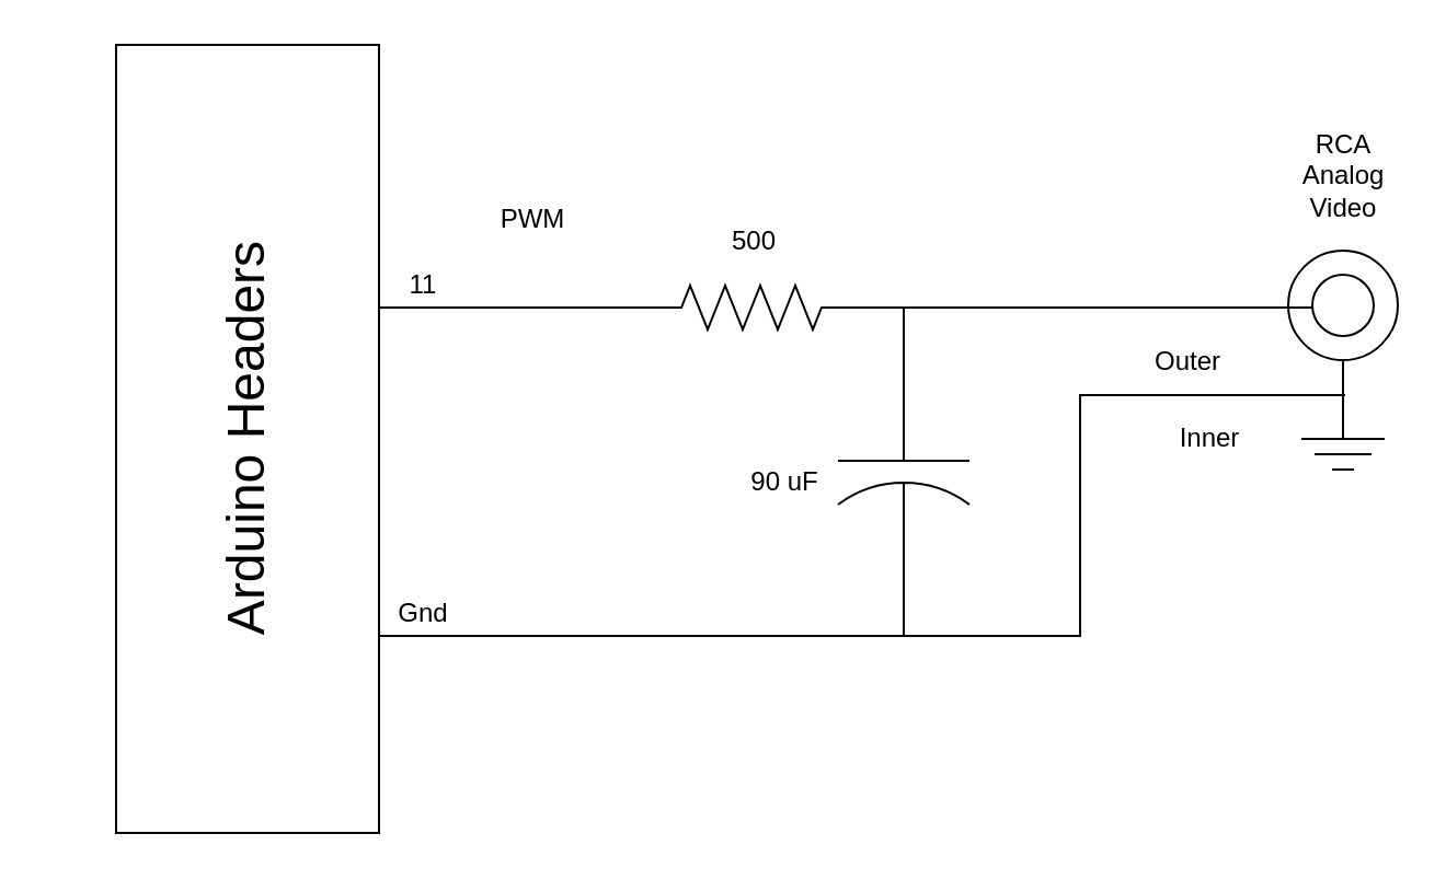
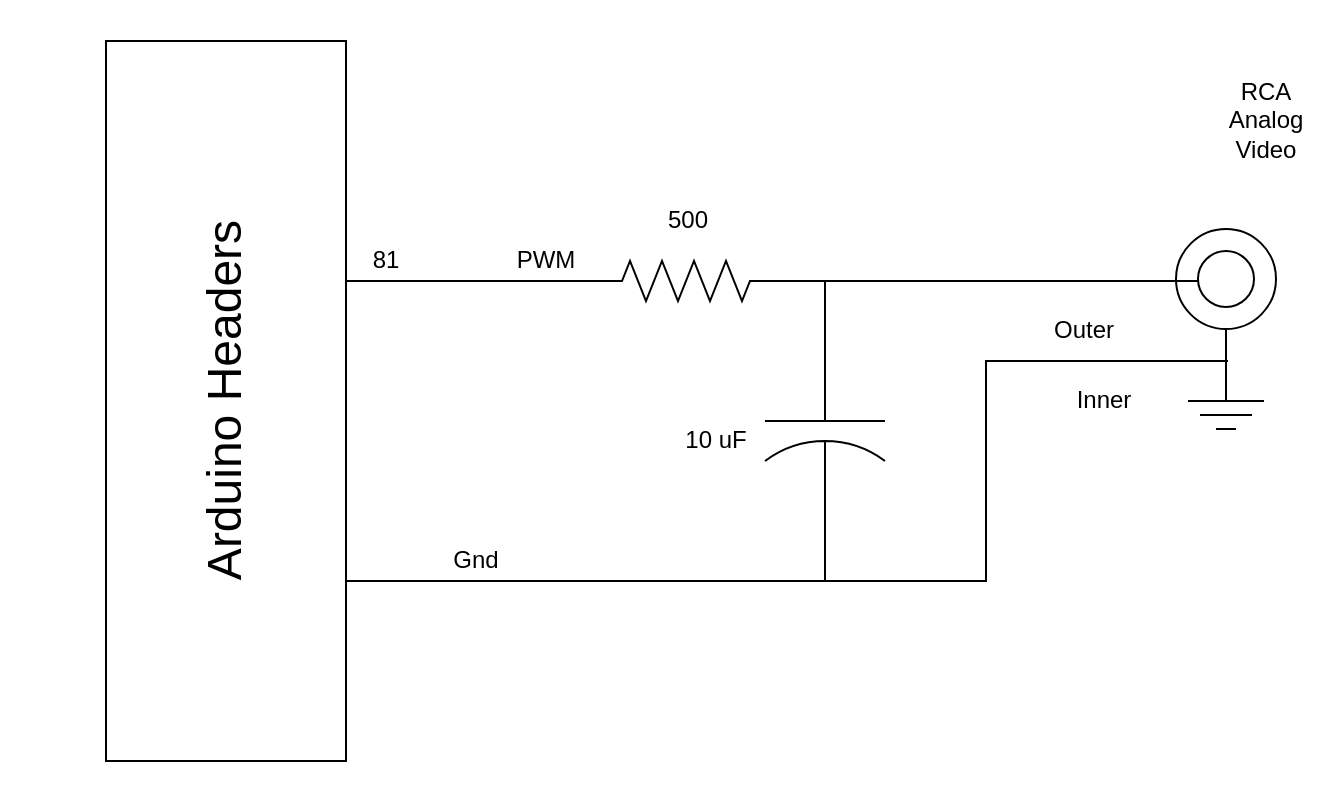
  <mxCell id="0" />
  <mxCell id="1" parent="0" />
  <mxCell id="2" value="" style="rounded=0;whiteSpace=wrap;html=1;" parent="1" vertex="1"><mxGeometry x="52.5" y="20" width="120" height="360" as="geometry" /></mxCell>
  <mxCell id="3" value="&lt;font style=&quot;font-size: 24px&quot;&gt;Arduino Headers&lt;/font&gt;" style="text;html=1;strokeColor=none;fillColor=none;align=center;verticalAlign=middle;whiteSpace=wrap;rounded=0;rotation=-90;" parent="1" vertex="1"><mxGeometry x="20" y="190" width="185" height="20" as="geometry" /></mxCell>
- <mxCell id="4" value="PWM" style="text;html=1;strokeColor=none;fillColor=none;align=center;verticalAlign=middle;whiteSpace=wrap;rounded=0;" parent="1" vertex="1"><mxGeometry x="222.5" y="90" width="40" height="20" as="geometry" /></mxCell>
- <mxCell id="5" value="11" style="text;html=1;strokeColor=none;fillColor=none;align=center;verticalAlign=middle;whiteSpace=wrap;rounded=0;" parent="1" vertex="1"><mxGeometry x="172.5" y="120" width="40" height="20" as="geometry" /></mxCell>
+ <mxCell id="4" value="PWM" style="text;html=1;strokeColor=none;fillColor=none;align=center;verticalAlign=middle;whiteSpace=wrap;rounded=0;" parent="1" vertex="1"><mxGeometry x="252.5" y="120" width="40" height="20" as="geometry" /></mxCell>
+ <mxCell id="5" value="81" style="text;html=1;strokeColor=none;fillColor=none;align=center;verticalAlign=middle;whiteSpace=wrap;rounded=0;" parent="1" vertex="1"><mxGeometry x="172.5" y="120" width="40" height="20" as="geometry" /></mxCell>
  <mxCell id="6" value="" style="pointerEvents=1;verticalLabelPosition=bottom;shadow=0;dashed=0;align=center;html=1;verticalAlign=top;shape=mxgraph.electrical.resistors.resistor_2;" parent="1" vertex="1"><mxGeometry x="292.5" y="130" width="100" height="20" as="geometry" /></mxCell>
  <mxCell id="7" value="" style="pointerEvents=1;verticalLabelPosition=bottom;shadow=0;dashed=0;align=center;html=1;verticalAlign=top;shape=mxgraph.electrical.miscellaneous.shielded_jack_plug" parent="1" vertex="1"><mxGeometry x="587.5" y="114" width="50" height="100" as="geometry" /></mxCell>
  <mxCell id="8" style="edgeStyle=orthogonalEdgeStyle;rounded=0;orthogonalLoop=1;jettySize=auto;html=1;exitX=1;exitY=0.25;exitDx=0;exitDy=0;entryX=0;entryY=0.5;entryDx=0;entryDy=0;entryPerimeter=0;endArrow=none;endFill=0;" parent="1" source="2" target="6" edge="1"><mxGeometry relative="1" as="geometry"><Array as="points"><mxPoint x="172.5" y="140" /></Array></mxGeometry></mxCell>
  <mxCell id="9" style="edgeStyle=orthogonalEdgeStyle;rounded=0;orthogonalLoop=1;jettySize=auto;html=1;exitX=1;exitY=0.5;exitDx=0;exitDy=0;exitPerimeter=0;entryX=0.22;entryY=0.26;entryDx=0;entryDy=0;entryPerimeter=0;endArrow=none;endFill=0;" parent="1" source="6" target="7" edge="1"><mxGeometry relative="1" as="geometry" /></mxCell>
  <mxCell id="10" style="edgeStyle=orthogonalEdgeStyle;rounded=0;orthogonalLoop=1;jettySize=auto;html=1;exitX=1;exitY=0.75;exitDx=0;exitDy=0;entryX=0.52;entryY=0.66;entryDx=0;entryDy=0;entryPerimeter=0;endArrow=none;endFill=0;" parent="1" source="2" target="7" edge="1"><mxGeometry relative="1" as="geometry"><Array as="points"><mxPoint x="492.5" y="290" /><mxPoint x="492.5" y="180" /></Array></mxGeometry></mxCell>
- <mxCell id="11" value="Gnd" style="text;html=1;strokeColor=none;fillColor=none;align=center;verticalAlign=middle;whiteSpace=wrap;rounded=0;" parent="1" vertex="1"><mxGeometry x="172.5" y="270" width="40" height="20" as="geometry" /></mxCell>
+ <mxCell id="11" value="Gnd" style="text;html=1;strokeColor=none;fillColor=none;align=center;verticalAlign=middle;whiteSpace=wrap;rounded=0;" parent="1" vertex="1"><mxGeometry x="217.5" y="270" width="40" height="20" as="geometry" /></mxCell>
  <mxCell id="12" value="500" style="text;html=1;strokeColor=none;fillColor=none;align=center;verticalAlign=middle;whiteSpace=wrap;rounded=0;" parent="1" vertex="1"><mxGeometry x="323.5" y="100" width="40" height="20" as="geometry" /></mxCell>
- <mxCell id="13" value="RCA Analog&lt;div&gt;Video&lt;/div&gt;" style="text;html=1;strokeColor=none;fillColor=none;align=center;verticalAlign=middle;whiteSpace=wrap;rounded=0;" parent="1" vertex="1"><mxGeometry x="592.5" y="70" width="40" height="20" as="geometry" /></mxCell>
+ <mxCell id="13" value="RCA Analog&lt;div&gt;Video&lt;/div&gt;" style="text;html=1;strokeColor=none;fillColor=none;align=center;verticalAlign=middle;whiteSpace=wrap;rounded=0;" parent="1" vertex="1"><mxGeometry x="612.5" y="50" width="40" height="20" as="geometry" /></mxCell>
  <mxCell id="14" value="Inner" style="text;html=1;strokeColor=none;fillColor=none;align=center;verticalAlign=middle;whiteSpace=wrap;rounded=0;" parent="1" vertex="1"><mxGeometry x="532" y="190" width="40" height="20" as="geometry" /></mxCell>
  <mxCell id="15" value="Outer" style="text;html=1;strokeColor=none;fillColor=none;align=center;verticalAlign=middle;whiteSpace=wrap;rounded=0;" parent="1" vertex="1"><mxGeometry x="522" y="155" width="40" height="20" as="geometry" /></mxCell>
  <mxCell id="16" style="edgeStyle=orthogonalEdgeStyle;rounded=0;orthogonalLoop=1;jettySize=auto;html=1;exitX=0;exitY=0.5;exitDx=0;exitDy=0;exitPerimeter=0;endArrow=none;endFill=0;" edge="1" parent="1" source="18"><mxGeometry relative="1" as="geometry"><mxPoint x="412" y="140" as="targetPoint" /></mxGeometry></mxCell>
  <mxCell id="17" style="edgeStyle=orthogonalEdgeStyle;rounded=0;orthogonalLoop=1;jettySize=auto;html=1;exitX=1;exitY=0.5;exitDx=0;exitDy=0;exitPerimeter=0;endArrow=none;endFill=0;" edge="1" parent="1" source="18"><mxGeometry relative="1" as="geometry"><mxPoint x="412" y="290" as="targetPoint" /></mxGeometry></mxCell>
  <mxCell id="18" value="" style="pointerEvents=1;verticalLabelPosition=bottom;shadow=0;dashed=0;align=center;html=1;verticalAlign=top;shape=mxgraph.electrical.capacitors.capacitor_2;rotation=90;" vertex="1" parent="1"><mxGeometry x="362" y="185" width="100" height="60" as="geometry" /></mxCell>
- <mxCell id="19" value="90 uF" style="text;html=1;strokeColor=none;fillColor=none;align=center;verticalAlign=middle;whiteSpace=wrap;rounded=0;" vertex="1" parent="1"><mxGeometry x="338" y="210" width="40" height="20" as="geometry" /></mxCell>
+ <mxCell id="19" value="10 uF" style="text;html=1;strokeColor=none;fillColor=none;align=center;verticalAlign=middle;whiteSpace=wrap;rounded=0;" vertex="1" parent="1"><mxGeometry x="338" y="210" width="40" height="20" as="geometry" /></mxCell>
